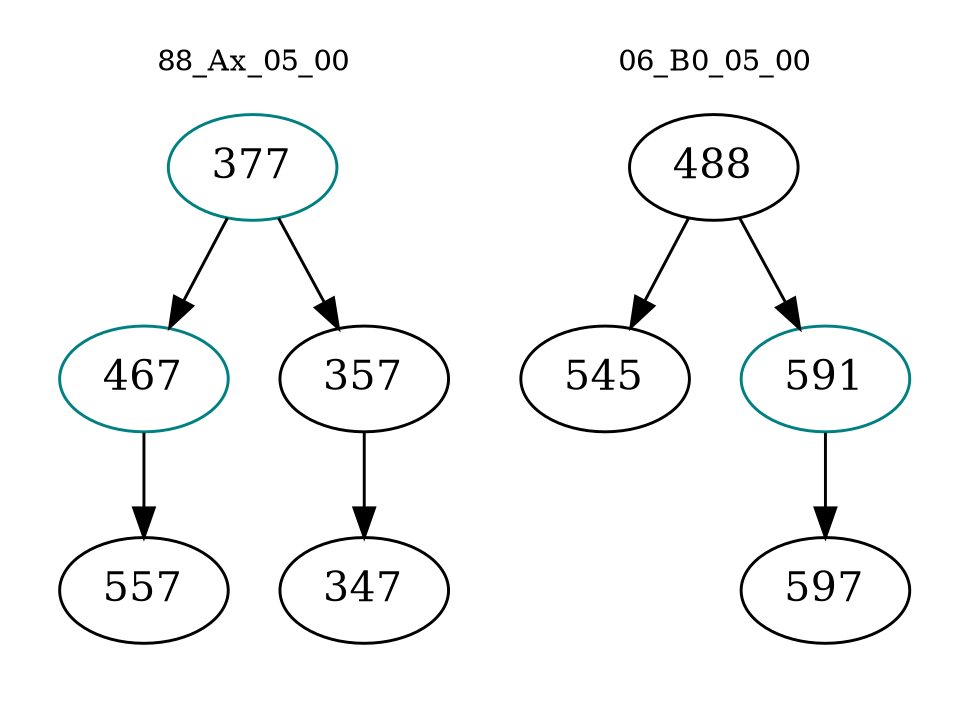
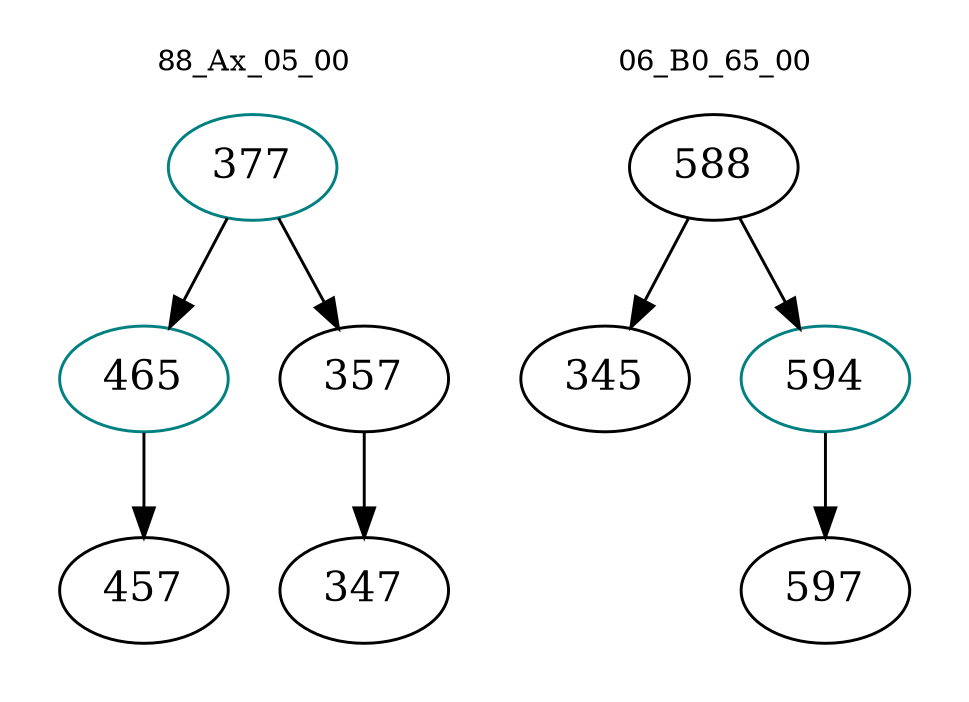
  digraph {
    node [color=black]
    edge [color=black]
    n1 [color=teal label=377]
-   n2 [color=teal label=467]
+   n2 [color=teal label=465]
    n3 [label=357]
-   n4 [label=557]
+   n4 [label=457]
    n5 [label=347]
-   n6 [label=488]
-   n7 [label=545]
-   n8 [color=teal label=591]
+   n6 [label=588]
+   n7 [label=345]
+   n8 [color=teal label=594]
    n9 [label=597]
    subgraph cluster_1 {
      color=white
      fontsize=10
      label="88_Ax_05_00"
      n1
      n2
      n3
      n4
      n5
    }
    subgraph cluster_2 {
      color=white
      fontsize=10
-     label="06_B0_05_00"
+     label="06_B0_65_00"
      n6
      n7
      n8
      n9
    }
    n1 -> n2
    n1 -> n3
    n2 -> n4
    n3 -> n5
    n6 -> n7
    n6 -> n8
    n8 -> n9
  }
